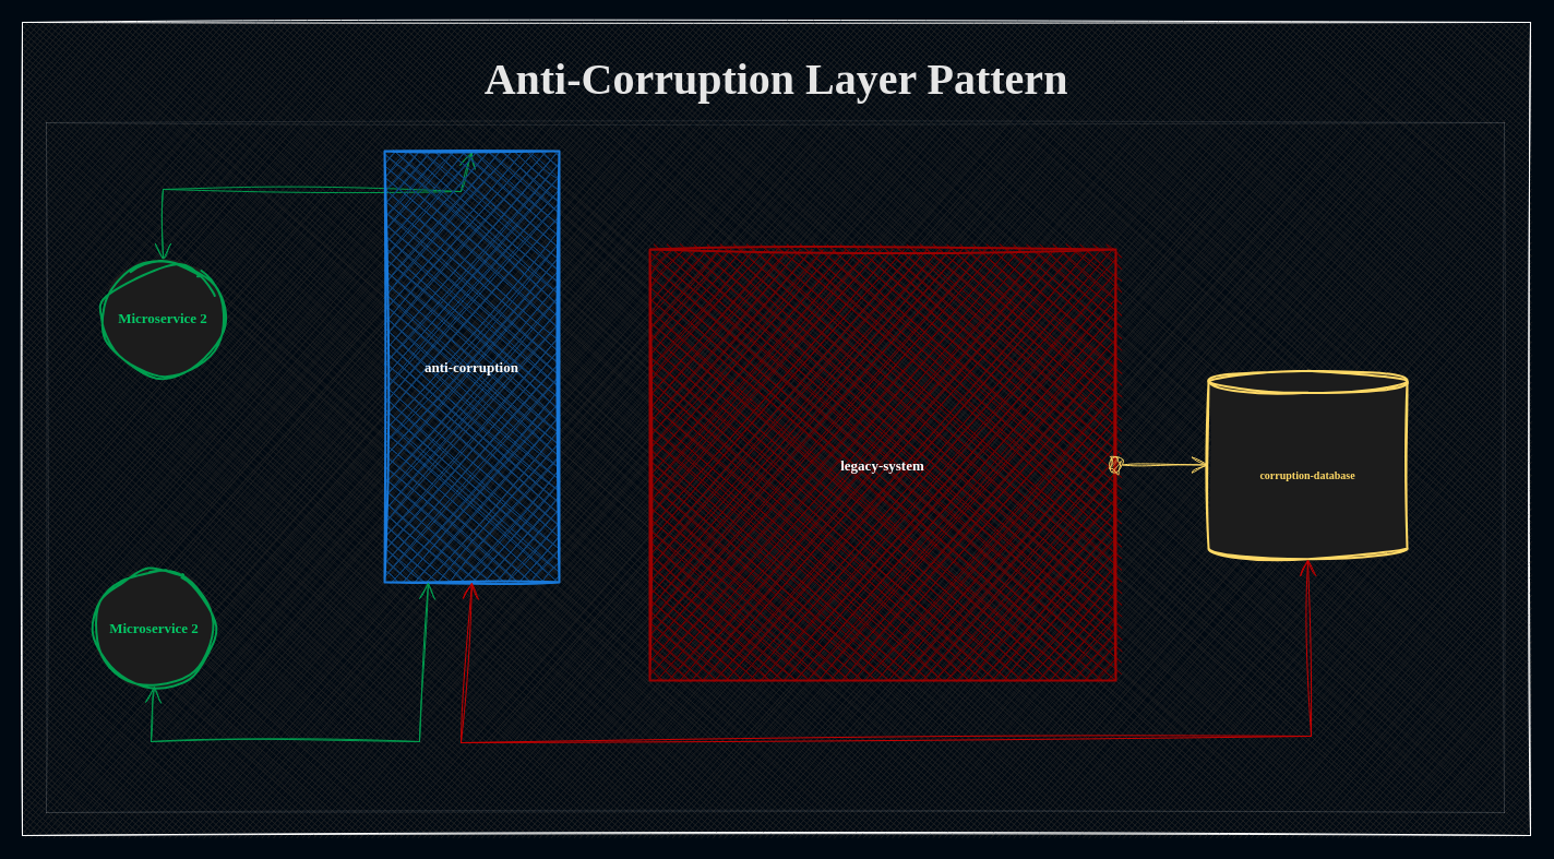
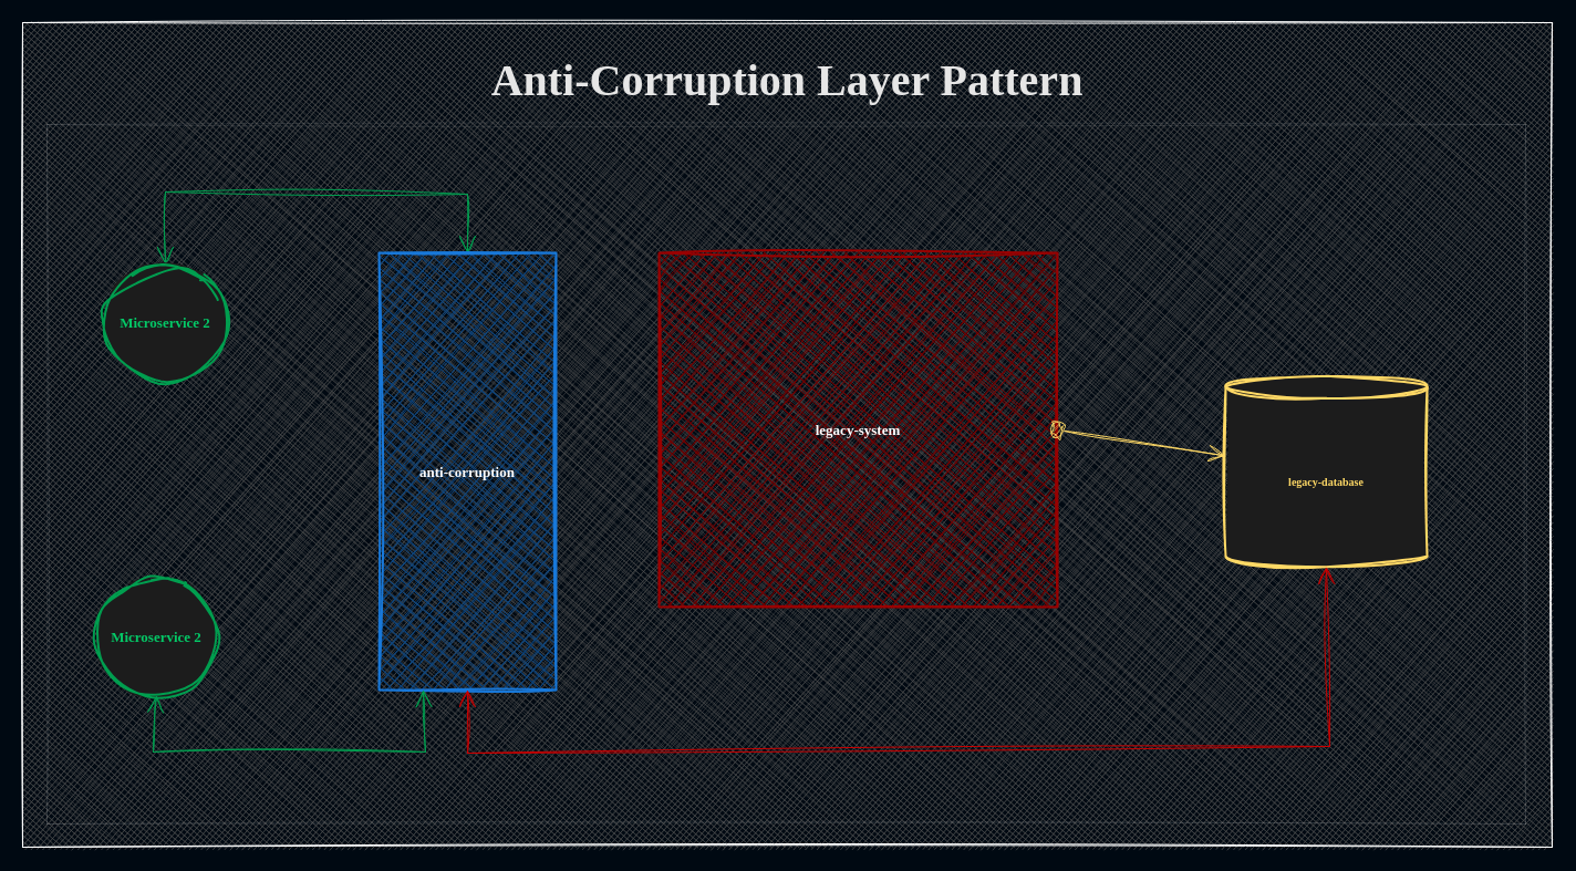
  <mxCell id="0" />
  <mxCell id="1" parent="0" />
- <mxCell id="2" value="&lt;h1 style=&quot;box-sizing: inherit; outline-color: inherit; margin: 0px 0px 1.5rem; padding: 0px; word-break: break-word; line-height: 1.125; text-align: start; font-size: 40px;&quot; class=&quot;title is-1&quot;&gt;&lt;font style=&quot;font-size: 40px;&quot; color=&quot;#e6e6e6&quot;&gt;Anti-Corruption Layer Pattern&lt;/font&gt;&lt;br style=&quot;font-size: 40px;&quot;&gt;&lt;/h1&gt;&lt;div style=&quot;box-sizing: inherit; outline-color: inherit; flex-wrap: wrap; justify-content: flex-start; align-items: center; display: flex; margin-bottom: -0.25rem; color: rgb(230, 230, 230); font-weight: 400; text-align: start; background-color: rgb(23, 23, 23); font-size: 40px; margin-block: 0.5rem !important;&quot; class=&quot;font-size-sm tags margin-block-xxs is-hidden-portrait&quot;&gt;&lt;/div&gt;" style="rounded=0;whiteSpace=wrap;html=1;sketch=1;fontFamily=Comic Sans MS;strokeWidth=1;fillStyle=cross-hatch;glass=0;fillColor=#262626;strokeColor=#FFFFFF;fontColor=#FFFFFF;verticalAlign=top;align=center;fontSize=40;fontStyle=1;spacingTop=23;shadow=0;labelBackgroundColor=none;" vertex="1" parent="1"><mxGeometry x="20" y="20" width="1382" height="745" as="geometry" /></mxCell>
+ <mxCell id="2" value="&lt;h1 style=&quot;box-sizing: inherit; outline-color: inherit; margin: 0px 0px 1.5rem; padding: 0px; word-break: break-word; line-height: 1.125; text-align: start; font-size: 40px;&quot; class=&quot;title is-1&quot;&gt;&lt;font style=&quot;font-size: 40px;&quot; color=&quot;#e6e6e6&quot;&gt;Anti-Corruption Layer Pattern&lt;/font&gt;&lt;br style=&quot;font-size: 40px;&quot;&gt;&lt;/h1&gt;&lt;div style=&quot;box-sizing: inherit; outline-color: inherit; flex-wrap: wrap; justify-content: flex-start; align-items: center; display: flex; margin-bottom: -0.25rem; color: rgb(230, 230, 230); font-weight: 400; text-align: start; background-color: rgb(23, 23, 23); font-size: 40px; margin-block: 0.5rem !important;&quot; class=&quot;font-size-sm tags margin-block-xxs is-hidden-portrait&quot;&gt;&lt;/div&gt;" style="rounded=0;whiteSpace=wrap;html=1;sketch=1;fontFamily=Comic Sans MS;strokeWidth=1;fillStyle=cross-hatch;glass=0;fillColor=#525252;strokeColor=#FFFFFF;fontColor=#FFFFFF;verticalAlign=top;align=center;fontSize=40;fontStyle=1;spacingTop=23;shadow=0;labelBackgroundColor=none;" vertex="1" parent="1"><mxGeometry x="20" y="20" width="1382" height="745" as="geometry" /></mxCell>
  <mxCell id="3" value="" style="rounded=0;whiteSpace=wrap;html=1;sketch=1;fontFamily=Comic Sans MS;strokeWidth=0;fillStyle=cross-hatch;glass=0;fillColor=#262626;strokeColor=#FFFFFF;fontColor=#FFFFFF;verticalAlign=top;align=right;fontSize=16;fontStyle=1;spacingTop=-1;shadow=0;labelBackgroundColor=none;spacingRight=6;dashed=1;dashPattern=8 8;" vertex="1" parent="1"><mxGeometry x="42" y="112" width="1336" height="632" as="geometry" /></mxCell>
- <mxCell id="4" value="&lt;font style=&quot;font-size: 13px;&quot;&gt;legacy-system&lt;br style=&quot;font-size: 13px;&quot;&gt;&lt;/font&gt;" style="rounded=0;whiteSpace=wrap;html=1;fillColor=#700000;strokeColor=#990000;fontFamily=Comic Sans MS;fontColor=#FFFFFF;strokeWidth=2;fontStyle=1;fontSize=13;verticalAlign=middle;align=center;glass=0;gradientColor=#2181FF;fillStyle=cross-hatch;sketch=1;curveFitting=1;jiggle=2;" vertex="1" parent="1"><mxGeometry x="595" y="228" width="427" height="395" as="geometry" /></mxCell>
+ <mxCell id="4" value="&lt;font style=&quot;font-size: 13px;&quot;&gt;legacy-system&lt;br style=&quot;font-size: 13px;&quot;&gt;&lt;/font&gt;" style="rounded=0;whiteSpace=wrap;html=1;fillColor=#700000;strokeColor=#990000;fontFamily=Comic Sans MS;fontColor=#FFFFFF;strokeWidth=2;fontStyle=1;fontSize=13;verticalAlign=middle;align=center;glass=0;gradientColor=#2181FF;fillStyle=cross-hatch;sketch=1;curveFitting=1;jiggle=2;" vertex="1" parent="1"><mxGeometry x="595" y="228" width="360" height="320" as="geometry" /></mxCell>
  <mxCell id="5" value="" style="endArrow=open;html=1;rounded=0;fontFamily=Verdana;fontSize=12;fontColor=#330066;endFill=0;endSize=13;startSize=13;strokeWidth=1;strokeColor=#FFD966;startArrow=oval;startFill=1;sketch=1;curveFitting=1;jiggle=2;exitX=1;exitY=0.5;exitDx=0;exitDy=0;" edge="1" parent="1" source="4" target="6"><mxGeometry width="50" height="50" relative="1" as="geometry"><mxPoint x="1088" y="273" as="sourcePoint" /><mxPoint x="1246" y="273" as="targetPoint" /><Array as="points" /></mxGeometry></mxCell>
- <mxCell id="6" value="&lt;span style=&quot;font-size: 10px&quot;&gt;corruption-database&lt;br style=&quot;font-size: 10px&quot;&gt;&lt;/span&gt;" style="shape=cylinder3;whiteSpace=wrap;html=1;boundedLbl=1;backgroundOutline=1;size=10;fontFamily=Comic Sans MS;fontSize=13;fontColor=#FFD966;align=center;strokeColor=#FFD966;strokeWidth=2;fillColor=#1C1C1C;gradientColor=none;sketch=1;fontStyle=1;fillStyle=solid;rounded=0;glass=0;curveFitting=1;jiggle=2;" vertex="1" parent="1"><mxGeometry x="1107" y="339.25" width="182" height="172.5" as="geometry" /></mxCell>
+ <mxCell id="6" value="&lt;span style=&quot;font-size: 10px&quot;&gt;legacy-database&lt;br style=&quot;font-size: 10px&quot;&gt;&lt;/span&gt;" style="shape=cylinder3;whiteSpace=wrap;html=1;boundedLbl=1;backgroundOutline=1;size=10;fontFamily=Comic Sans MS;fontSize=13;fontColor=#FFD966;align=center;strokeColor=#FFD966;strokeWidth=2;fillColor=#1C1C1C;gradientColor=none;sketch=1;fontStyle=1;fillStyle=solid;rounded=0;glass=0;curveFitting=1;jiggle=2;" vertex="1" parent="1"><mxGeometry x="1107" y="339.25" width="182" height="172.5" as="geometry" /></mxCell>
  <mxCell id="7" value="" style="endArrow=open;html=1;rounded=0;fontFamily=Verdana;fontSize=12;fontColor=#330066;endFill=0;endSize=13;startSize=13;strokeWidth=1;strokeColor=#009E4F;startArrow=open;startFill=0;sketch=1;curveFitting=1;jiggle=2;exitX=0.5;exitY=0;exitDx=0;exitDy=0;entryX=0.5;entryY=0;entryDx=0;entryDy=0;" edge="1" parent="1" source="9" target="10"><mxGeometry width="50" height="50" relative="1" as="geometry"><mxPoint x="1192" y="130" as="sourcePoint" /><mxPoint x="1350" y="130.4" as="targetPoint" /><Array as="points"><mxPoint x="149" y="173" /><mxPoint x="422" y="175" /></Array></mxGeometry></mxCell>
  <mxCell id="8" value="Microservice 2&lt;span style=&quot;font-size: 10px&quot;&gt;&lt;br style=&quot;font-size: 10px&quot;&gt;&lt;/span&gt;" style="ellipse;whiteSpace=wrap;html=1;fontFamily=Comic Sans MS;fontSize=13;fontColor=#04C967;align=center;strokeColor=#009E4F;fillColor=#1C1C1C;sketch=1;gradientColor=none;strokeWidth=2;fontStyle=1;rounded=0;fillStyle=solid;glass=0;curveFitting=1;jiggle=2;" vertex="1" parent="1"><mxGeometry x="86" y="522" width="110" height="106" as="geometry" /></mxCell>
  <mxCell id="9" value="Microservice 2&lt;span style=&quot;font-size: 10px&quot;&gt;&lt;br style=&quot;font-size: 10px&quot;&gt;&lt;/span&gt;" style="ellipse;whiteSpace=wrap;html=1;fontFamily=Comic Sans MS;fontSize=13;fontColor=#04C967;align=center;strokeColor=#009E4F;fillColor=#1C1C1C;sketch=1;gradientColor=none;strokeWidth=2;fontStyle=1;rounded=0;fillStyle=solid;glass=0;curveFitting=1;jiggle=2;" vertex="1" parent="1"><mxGeometry x="94" y="238" width="110" height="106" as="geometry" /></mxCell>
- <mxCell id="10" value="&lt;font style=&quot;font-size: 13px;&quot;&gt;anti-corruption&lt;br style=&quot;font-size: 13px;&quot;&gt;&lt;/font&gt;" style="rounded=0;whiteSpace=wrap;html=1;fillColor=#0E457D;strokeColor=#1878D9;fontFamily=Comic Sans MS;fontColor=#FFFFFF;strokeWidth=2;fontStyle=1;fontSize=13;verticalAlign=middle;align=center;glass=0;gradientColor=#2181FF;fillStyle=cross-hatch;sketch=1;curveFitting=1;jiggle=2;" vertex="1" parent="1"><mxGeometry x="352" y="138" width="160" height="395" as="geometry" /></mxCell>
+ <mxCell id="10" value="&lt;font style=&quot;font-size: 13px;&quot;&gt;anti-corruption&lt;br style=&quot;font-size: 13px;&quot;&gt;&lt;/font&gt;" style="rounded=0;whiteSpace=wrap;html=1;fillColor=#0E457D;strokeColor=#1878D9;fontFamily=Comic Sans MS;fontColor=#FFFFFF;strokeWidth=2;fontStyle=1;fontSize=13;verticalAlign=middle;align=center;glass=0;gradientColor=#2181FF;fillStyle=cross-hatch;sketch=1;curveFitting=1;jiggle=2;" vertex="1" parent="1"><mxGeometry x="342" y="228" width="160" height="395" as="geometry" /></mxCell>
  <mxCell id="11" value="" style="endArrow=open;html=1;rounded=0;fontFamily=Verdana;fontSize=12;fontColor=#330066;endFill=0;endSize=13;startSize=13;strokeWidth=1;strokeColor=#CC0000;startArrow=open;startFill=0;sketch=1;curveFitting=1;jiggle=2;exitX=0.5;exitY=1;exitDx=0;exitDy=0;entryX=0.5;entryY=1;entryDx=0;entryDy=0;exitPerimeter=0;" edge="1" parent="1" source="6" target="10"><mxGeometry width="50" height="50" relative="1" as="geometry"><mxPoint x="605" y="436" as="sourcePoint" /><mxPoint x="512" y="436" as="targetPoint" /><Array as="points"><mxPoint x="1201" y="674" /><mxPoint x="422" y="680" /></Array></mxGeometry></mxCell>
  <mxCell id="12" value="" style="endArrow=open;html=1;rounded=0;fontFamily=Verdana;fontSize=12;fontColor=#330066;endFill=0;endSize=13;startSize=13;strokeWidth=1;strokeColor=#009E4F;startArrow=open;startFill=0;sketch=1;curveFitting=1;jiggle=2;exitX=0.5;exitY=1;exitDx=0;exitDy=0;entryX=0.25;entryY=1;entryDx=0;entryDy=0;" edge="1" parent="1" source="8" target="10"><mxGeometry width="50" height="50" relative="1" as="geometry"><mxPoint x="159" y="248" as="sourcePoint" /><mxPoint x="432" y="238" as="targetPoint" /><Array as="points"><mxPoint x="138" y="679" /><mxPoint x="384" y="679" /></Array></mxGeometry></mxCell>
